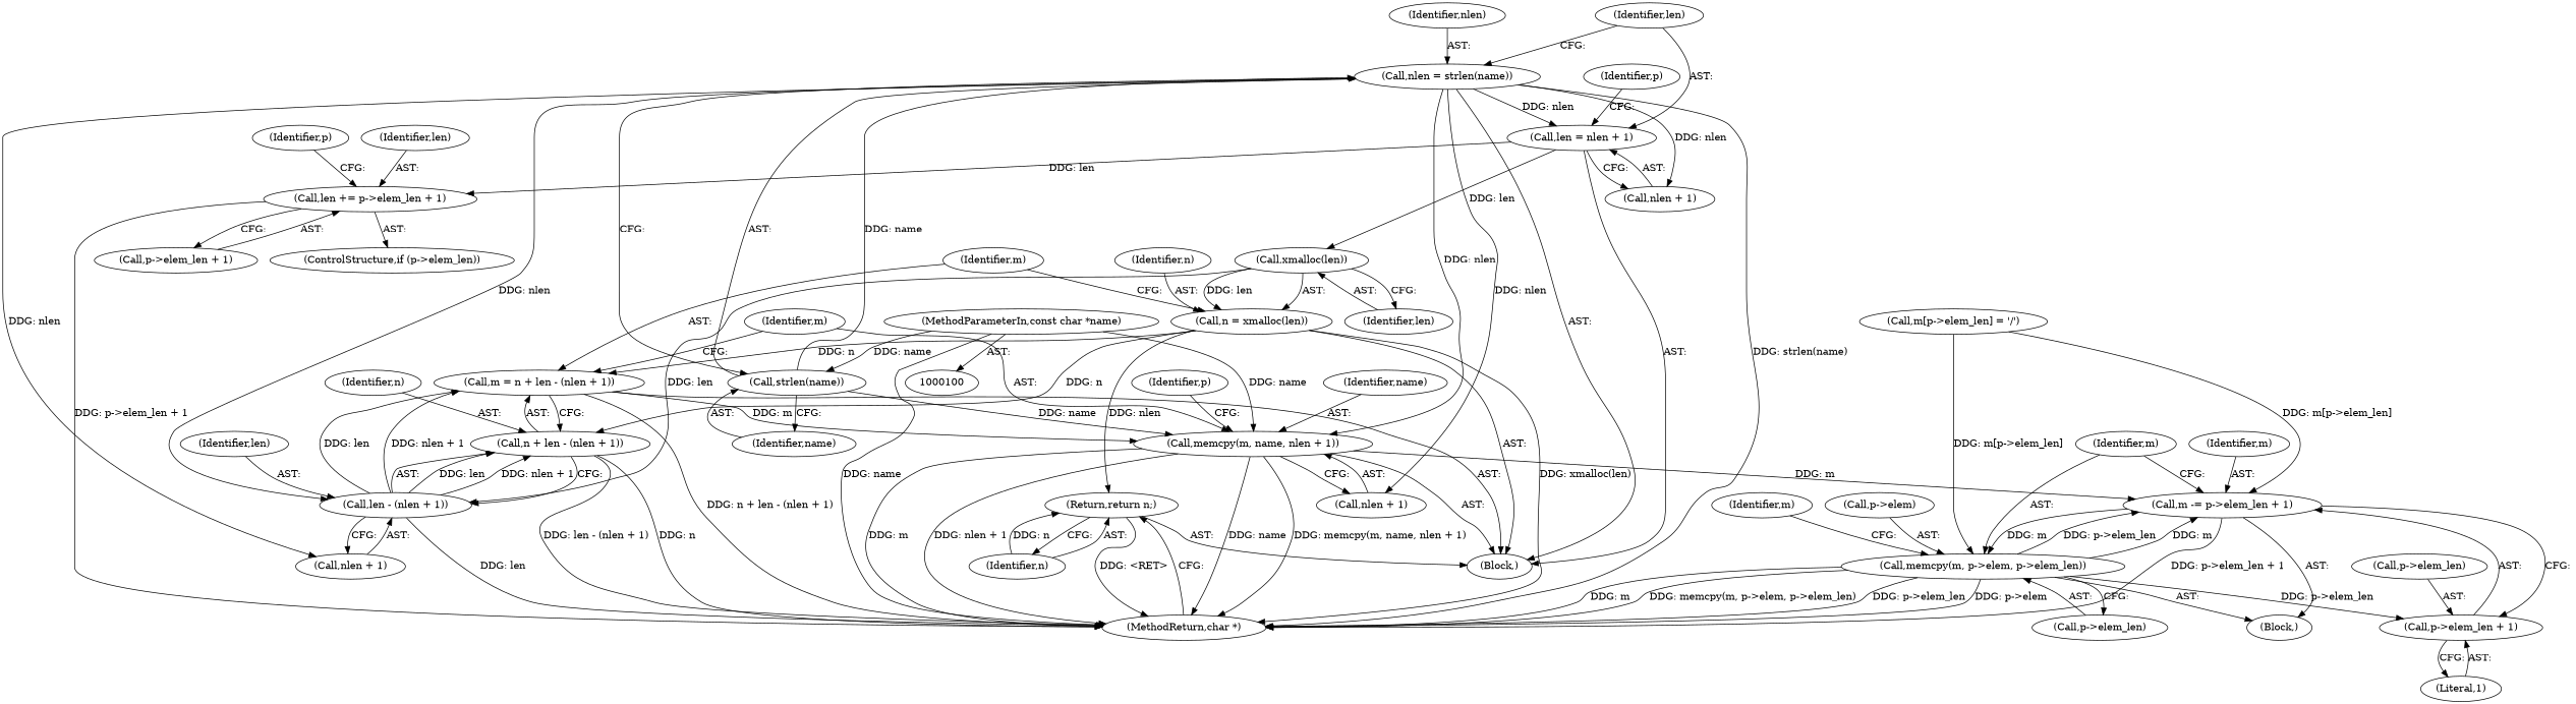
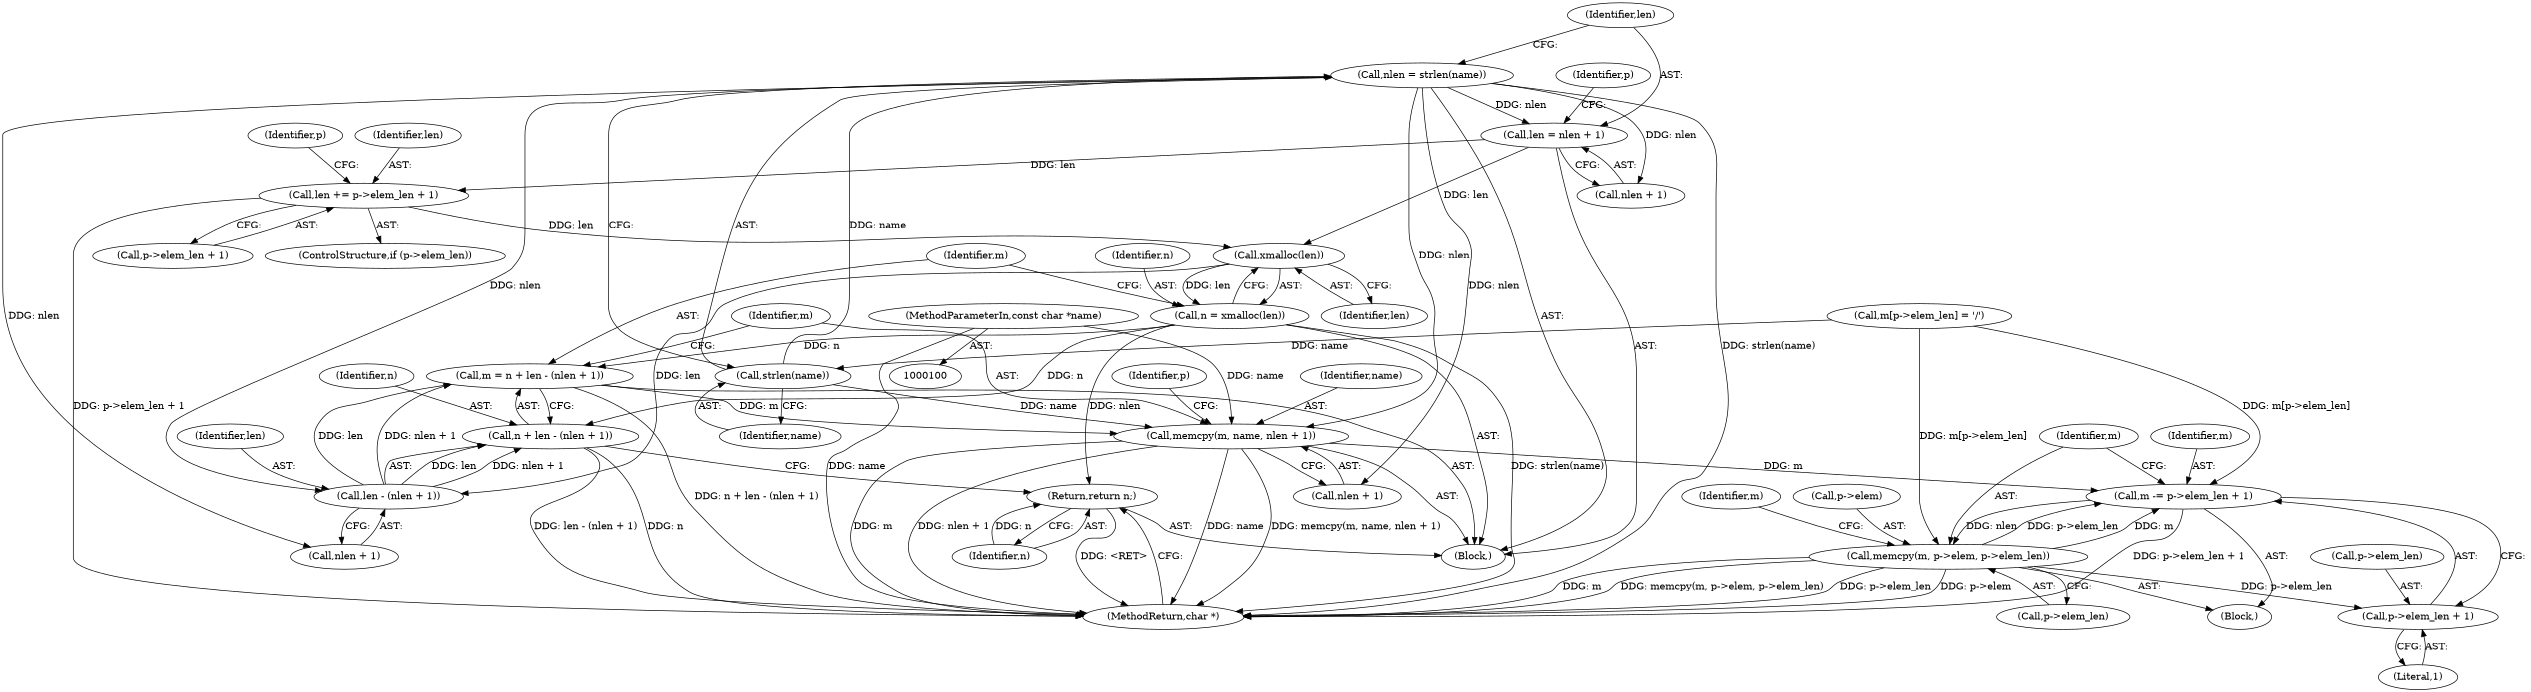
  digraph {
    n1 [label="(Call,xmalloc(len))"]
    n2 [label="(Call,n = xmalloc(len))"]
    n3 [label="(Call,len - (nlen + 1))"]
    n4 [label="(Identifier,len)"]
    n5 [label="(Block,)"]
    n6 [label="(MethodReturn,char *)"]
    n7 [label="(Call,m = n + len - (nlen + 1))"]
    n8 [label="(Call,n + len - (nlen + 1))"]
    n9 [label="(Return,return n;)"]
    n10 [label="(Call,nlen + 1)"]
    n11 [label="(Call,len = nlen + 1)"]
    n12 [label="(Call,len += p->elem_len + 1)"]
    n13 [label="(Call,nlen + 1)"]
    n14 [label="(Call,p->elem_len + 1)"]
    n15 [label="(ControlStructure,if (p->elem_len))"]
    n16 [label="(Call,nlen = strlen(name))"]
    n17 [label="(Call,strlen(name))"]
    n18 [label="(Call,memcpy(m, name, nlen + 1))"]
    n19 [label="(Call,nlen + 1)"]
    n20 [label="(Identifier,name)"]
    n21 [label="(Call,m -= p->elem_len + 1)"]
    n22 [label="(MethodParameterIn,const char *name)"]
    1000100
    n24 [label="(Identifier,n)"]
    n25 [label="(Call,memcpy(m, p->elem, p->elem_len))"]
    n26 [label="(Call,p->elem_len + 1)"]
    n27 [label="(Block,)"]
    n28 [label="(Call,p->elem_len)"]
    n29 [label="(Literal,1)"]
    n30 [label="(Identifier,m)"]
    n31 [label="(Call,m[p->elem_len] = '/')"]
    n32 [label="(Identifier,m)"]
    n33 [label="(Identifier,len)"]
-   n34 [label="(Identifier,nlen)"]
    n35 [label="(Identifier,name)"]
    n36 [label="(Identifier,p)"]
    n37 [label="(Identifier,m)"]
    n38 [label="(Identifier,m)"]
    n39 [label="(Call,p->elem_len)"]
    n40 [label="(Identifier,p)"]
    n41 [label="(Identifier,n)"]
    n42 [label="(Identifier,len)"]
    n43 [label="(Call,p->elem)"]
    n44 [label="(Identifier,p)"]
    n45 [label="(Identifier,m)"]
    n46 [label="(Identifier,len)"]
    n47 [label="(Identifier,n)"]
    n1 -> n2 [label="AST: "]
    n1 -> n2 [label="DDG: len"]
    n1 -> n3 [label="DDG: len"]
    n1 -> n4 [label="CFG: "]
+   n2 -> n1 [label="CFG: "]
    n2 -> n5 [label="AST: "]
-   n2 -> n6 [label="DDG: xmalloc(len)"]
+   n2 -> n6 [label="DDG: strlen(name)"]
    n2 -> n7 [label="DDG: n"]
    n2 -> n8 [label="DDG: n"]
    n2 -> n9 [label="DDG: nlen"]
-   n3 -> n6 [label="DDG: len"]
    n3 -> n7 [label="DDG: len"]
    n3 -> n7 [label="DDG: nlen + 1"]
    n3 -> n8 [label="AST: "]
    n3 -> n8 [label="DDG: len"]
    n3 -> n8 [label="DDG: nlen + 1"]
    n3 -> n10 [label="CFG: "]
    n4 -> n1 [label="AST: "]
    n6 -> n9 [label="CFG: "]
    n7 -> n5 [label="AST: "]
    n7 -> n6 [label="DDG: n + len - (nlen + 1)"]
    n7 -> n8 [label="CFG: "]
    n7 -> n18 [label="DDG: m"]
-   n8 -> n3 [label="CFG: "]
+   n8 -> n9 [label="CFG: "]
    n8 -> n6 [label="DDG: len - (nlen + 1)"]
    n8 -> n6 [label="DDG: n"]
    n8 -> n7 [label="AST: "]
    n9 -> n5 [label="AST: "]
    n9 -> n6 [label="DDG: <RET>"]
    n9 -> n24 [label="CFG: "]
    n10 -> n3 [label="AST: "]
    n11 -> n1 [label="DDG: len"]
    n11 -> n5 [label="AST: "]
    n11 -> n12 [label="DDG: len"]
    n11 -> n13 [label="CFG: "]
+   n12 -> n1 [label="DDG: len"]
    n12 -> n6 [label="DDG: p->elem_len + 1"]
    n12 -> n14 [label="CFG: "]
    n12 -> n15 [label="AST: "]
    n13 -> n11 [label="AST: "]
    n14 -> n12 [label="AST: "]
    n16 -> n3 [label="DDG: nlen"]
    n16 -> n5 [label="AST: "]
    n16 -> n6 [label="DDG: strlen(name)"]
    n16 -> n10 [label="DDG: nlen"]
    n16 -> n11 [label="DDG: nlen"]
    n16 -> n13 [label="DDG: nlen"]
    n16 -> n17 [label="CFG: "]
    n16 -> n18 [label="DDG: nlen"]
    n16 -> n19 [label="DDG: nlen"]
    n17 -> n16 [label="AST: "]
    n17 -> n16 [label="DDG: name"]
    n17 -> n18 [label="DDG: name"]
    n17 -> n20 [label="CFG: "]
    n18 -> n5 [label="AST: "]
    n18 -> n6 [label="DDG: memcpy(m, name, nlen + 1)"]
    n18 -> n6 [label="DDG: m"]
    n18 -> n6 [label="DDG: nlen + 1"]
    n18 -> n6 [label="DDG: name"]
    n18 -> n19 [label="CFG: "]
    n18 -> n21 [label="DDG: m"]
    n19 -> n18 [label="AST: "]
    n20 -> n17 [label="AST: "]
    n21 -> n6 [label="DDG: p->elem_len + 1"]
-   n21 -> n25 [label="DDG: m"]
+   n21 -> n25 [label="DDG: nlen"]
    n21 -> n26 [label="CFG: "]
    n21 -> n27 [label="AST: "]
    n22 -> n6 [label="DDG: name"]
-   n22 -> n17 [label="DDG: name"]
+   n31 -> n17 [label="DDG: name"]
    n22 -> n18 [label="DDG: name"]
    n22 -> 1000100 [label="AST: "]
    n24 -> n9 [label="AST: "]
    n24 -> n9 [label="DDG: n"]
    n25 -> n6 [label="DDG: memcpy(m, p->elem, p->elem_len)"]
    n25 -> n6 [label="DDG: p->elem_len"]
    n25 -> n6 [label="DDG: p->elem"]
    n25 -> n6 [label="DDG: m"]
    n25 -> n21 [label="DDG: p->elem_len"]
    n25 -> n21 [label="DDG: m"]
    n25 -> n26 [label="DDG: p->elem_len"]
    n25 -> n27 [label="AST: "]
    n25 -> n28 [label="CFG: "]
    n26 -> n21 [label="AST: "]
    n26 -> n29 [label="CFG: "]
    n28 -> n25 [label="AST: "]
    n29 -> n26 [label="AST: "]
    n30 -> n7 [label="CFG: "]
    n30 -> n18 [label="AST: "]
    n31 -> n21 [label="DDG: m[p->elem_len]"]
    n31 -> n25 [label="DDG: m[p->elem_len]"]
    n32 -> n21 [label="AST: "]
    n33 -> n3 [label="AST: "]
-   n34 -> n16 [label="AST: "]
    n35 -> n18 [label="AST: "]
    n36 -> n11 [label="CFG: "]
    n37 -> n25 [label="CFG: "]
    n38 -> n2 [label="CFG: "]
    n38 -> n7 [label="AST: "]
    n39 -> n26 [label="AST: "]
    n40 -> n18 [label="CFG: "]
    n41 -> n2 [label="AST: "]
    n42 -> n11 [label="AST: "]
    n42 -> n16 [label="CFG: "]
    n43 -> n25 [label="AST: "]
    n44 -> n12 [label="CFG: "]
    n45 -> n21 [label="CFG: "]
    n45 -> n25 [label="AST: "]
    n46 -> n12 [label="AST: "]
    n47 -> n8 [label="AST: "]
  }
